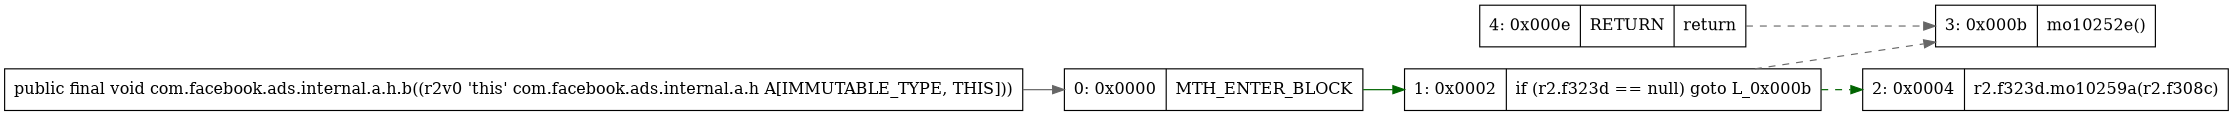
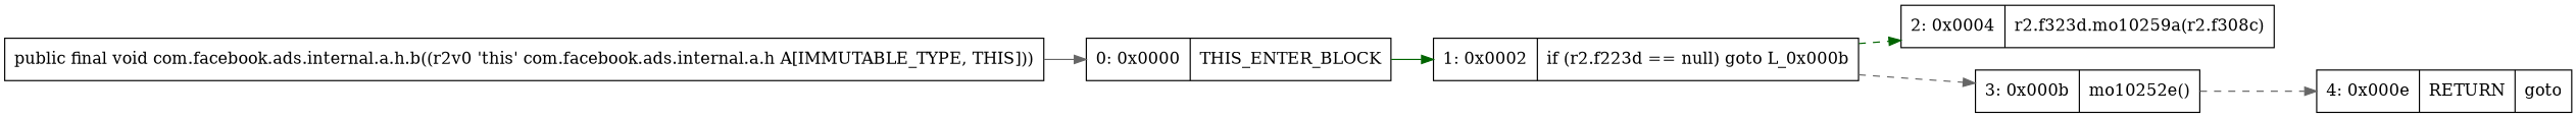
  digraph {
    rankdir=LR
    node [shape=record]
    edge [color=gray40 style=dashed]
-   n1 [label="{0\:\ 0x0000|MTH_ENTER_BLOCK\l}"]
-   n2 [label="{1\:\ 0x0002|if (r2.f323d == null) goto L_0x000b\l}"]
+   n1 [label="{0\:\ 0x0000|THIS_ENTER_BLOCK\l}"]
+   n2 [label="{1\:\ 0x0002|if (r2.f223d == null) goto L_0x000b\l}"]
    n3 [label="{2\:\ 0x0004|r2.f323d.mo10259a(r2.f308c)\l}"]
    n4 [label="{3\:\ 0x000b|mo10252e()\l}"]
-   n5 [label="{4\:\ 0x000e|RETURN\l|return\l}"]
+   n5 [label="{4\:\ 0x000e|RETURN\l|goto\l}"]
    n6 [label="{public final void com.facebook.ads.internal.a.h.b((r2v0 'this' com.facebook.ads.internal.a.h A[IMMUTABLE_TYPE, THIS])) }"]
    n1 -> n2 [color=darkgreen style=solid]
    n2 -> n3 [color=darkgreen]
    n2 -> n4
-   n5 -> n4
+   n4 -> n5
    n6 -> n1 [style=solid]
  }
